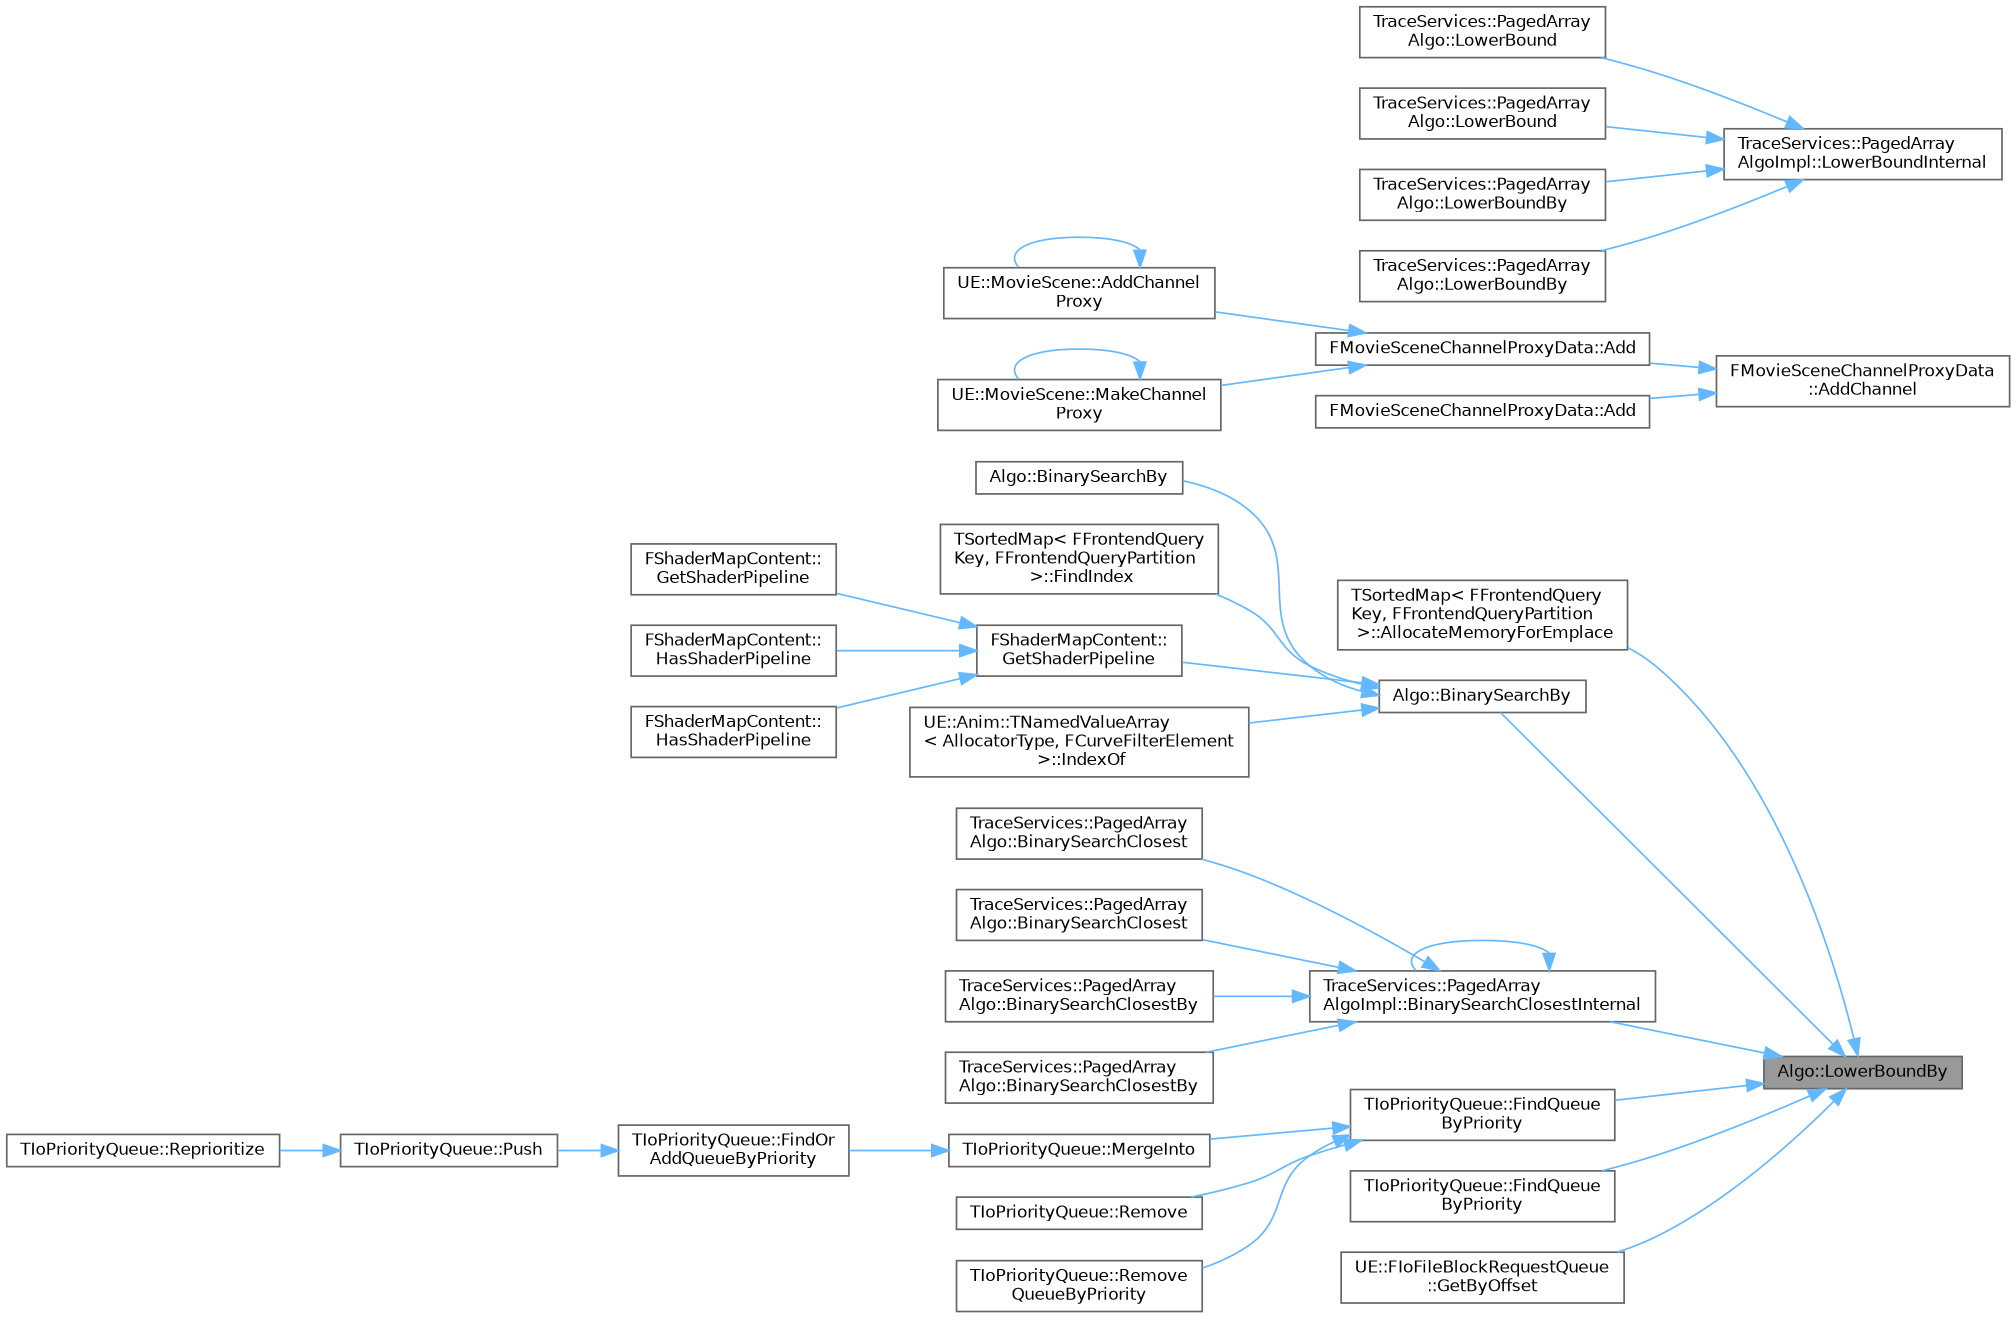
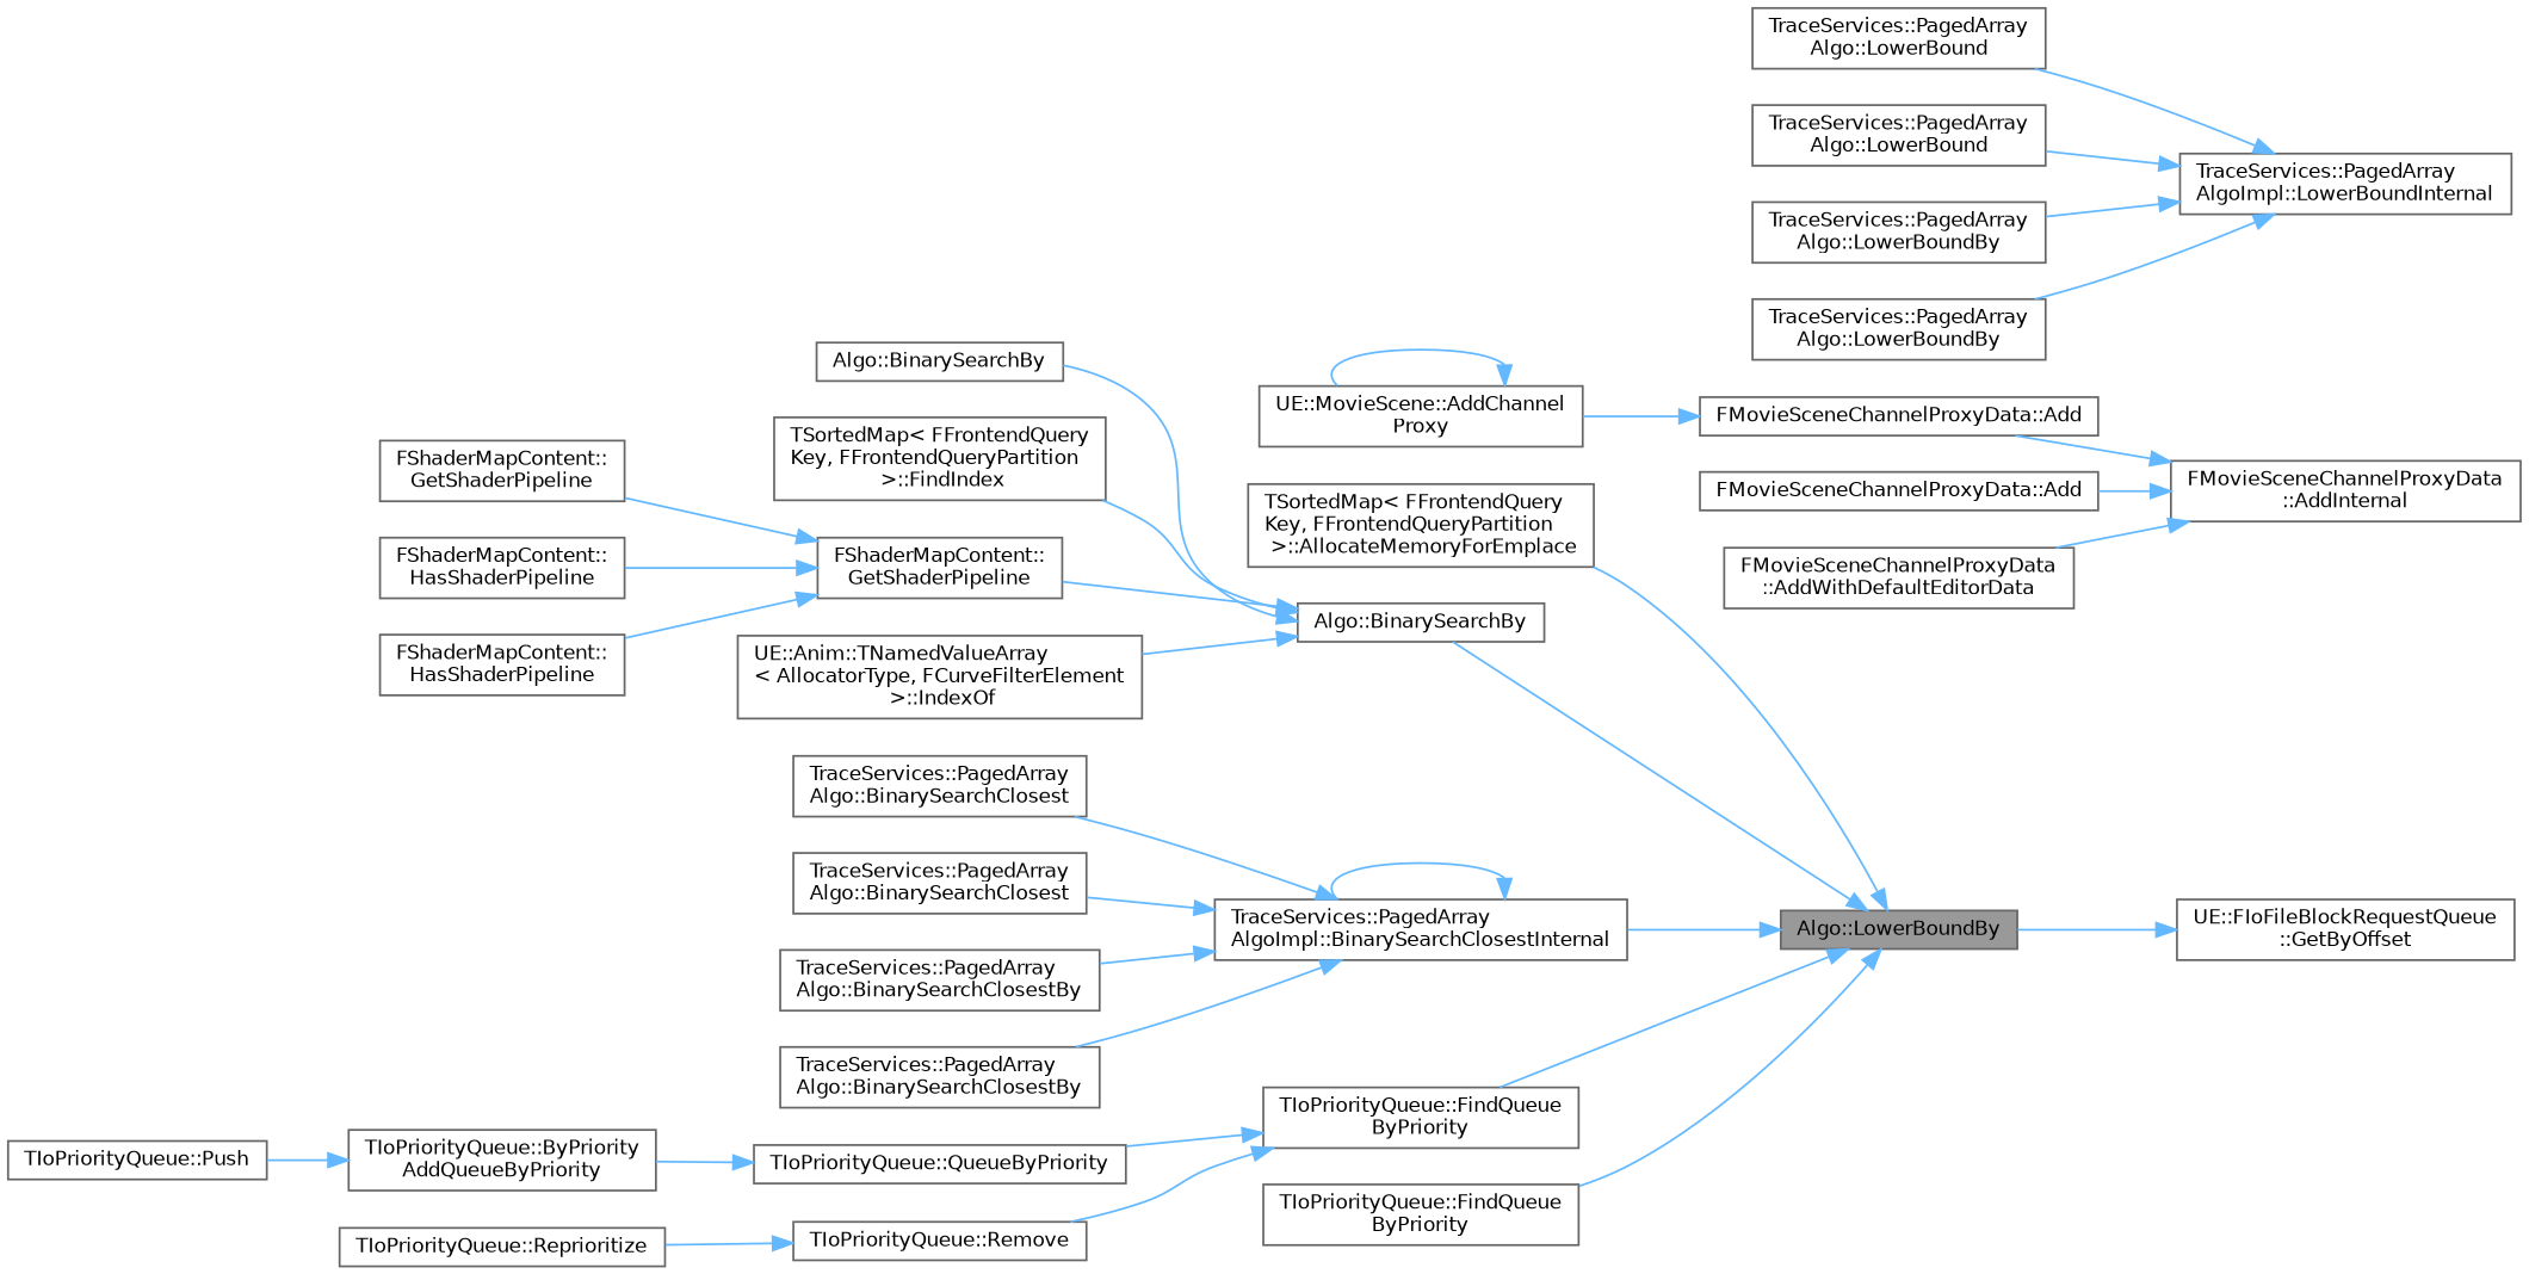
  digraph {
    rankdir=RL
    node [color=grey40 fillcolor=white fontname=Helvetica fontsize=10 shape=box style=filled]
    edge [color=steelblue1 dir=back fontname=Helvetica fontsize=10 labelfontname=Helvetica labelfontsize=10 style=solid]
    n1 [color=gray40 fillcolor=grey60 fontcolor=black height=0.2 label="Algo::LowerBoundBy" width=0.4]
    n2 [height=0.2 label="TSortedMap\< FFrontendQuery\lKey, FFrontendQueryPartition\l \>::AllocateMemoryForEmplace" width=0.4]
    n3 [height=0.2 label="Algo::BinarySearchBy" width=0.4]
    n4 [height=0.2 label="TraceServices::PagedArray\lAlgoImpl::BinarySearchClosestInternal" width=0.4]
    n5 [height=0.2 label="TIoPriorityQueue::FindQueue\lByPriority" width=0.4]
    n6 [height=0.2 label="TIoPriorityQueue::FindQueue\lByPriority" width=0.4]
    n7 [height=0.2 label="UE::FIoFileBlockRequestQueue\l::GetByOffset" width=0.4]
-   n8 [height=0.2 label="FMovieSceneChannelProxyData\l::AddChannel" width=0.4]
+   n8 [height=0.2 label="FMovieSceneChannelProxyData\l::AddInternal" width=0.4]
    n9 [height=0.2 label="FMovieSceneChannelProxyData::Add" width=0.4]
    n10 [height=0.2 label="FMovieSceneChannelProxyData::Add" width=0.4]
+   n11 [height=0.2 label="FMovieSceneChannelProxyData\l::AddWithDefaultEditorData" width=0.4]
    n12 [height=0.2 label="Algo::BinarySearchBy" width=0.4]
    n13 [height=0.2 label="TSortedMap\< FFrontendQuery\lKey, FFrontendQueryPartition\l \>::FindIndex" width=0.4]
    n14 [height=0.2 label="FShaderMapContent::\lGetShaderPipeline" width=0.4]
    n15 [height=0.2 label="UE::Anim::TNamedValueArray\l\< AllocatorType, FCurveFilterElement\l \>::IndexOf" width=0.4]
    n16 [height=0.2 label="TraceServices::PagedArray\lAlgo::BinarySearchClosest" width=0.4]
    n17 [height=0.2 label="TraceServices::PagedArray\lAlgo::BinarySearchClosest" width=0.4]
    n18 [height=0.2 label="TraceServices::PagedArray\lAlgo::BinarySearchClosestBy" width=0.4]
    n19 [height=0.2 label="TraceServices::PagedArray\lAlgo::BinarySearchClosestBy" width=0.4]
-   n20 [height=0.2 label="TIoPriorityQueue::FindOr\lAddQueueByPriority" width=0.4]
+   n20 [height=0.2 label="TIoPriorityQueue::ByPriority\lAddQueueByPriority" width=0.4]
    n21 [height=0.2 label="TIoPriorityQueue::Push" width=0.4]
-   n22 [height=0.2 label="TIoPriorityQueue::MergeInto" width=0.4]
+   n22 [height=0.2 label="TIoPriorityQueue::QueueByPriority" width=0.4]
    n23 [height=0.2 label="TIoPriorityQueue::Remove" width=0.4]
-   n24 [height=0.2 label="TIoPriorityQueue::Remove\lQueueByPriority" width=0.4]
    n25 [height=0.2 label="TraceServices::PagedArray\lAlgoImpl::LowerBoundInternal" width=0.4]
    n26 [height=0.2 label="TraceServices::PagedArray\lAlgo::LowerBound" width=0.4]
    n27 [height=0.2 label="TraceServices::PagedArray\lAlgo::LowerBound" width=0.4]
    n28 [height=0.2 label="TraceServices::PagedArray\lAlgo::LowerBoundBy" width=0.4]
    n29 [height=0.2 label="TraceServices::PagedArray\lAlgo::LowerBoundBy" width=0.4]
    n30 [height=0.2 label="UE::MovieScene::AddChannel\lProxy" width=0.4]
-   n31 [height=0.2 label="UE::MovieScene::MakeChannel\lProxy" width=0.4]
    n32 [height=0.2 label="FShaderMapContent::\lGetShaderPipeline" width=0.4]
    n33 [height=0.2 label="FShaderMapContent::\lHasShaderPipeline" width=0.4]
    n34 [height=0.2 label="FShaderMapContent::\lHasShaderPipeline" width=0.4]
    n35 [height=0.2 label="TIoPriorityQueue::Reprioritize" width=0.4]
    n1 -> n2
    n1 -> n3
    n1 -> n4
    n1 -> n5
    n1 -> n6
-   n1 -> n7
+   n7 -> n1
    n3 -> n12
    n3 -> n13
    n3 -> n14
    n3 -> n15
    n4 -> n4
    n4 -> n16
    n4 -> n17
    n4 -> n18
    n4 -> n19
    n5 -> n22
    n5 -> n23
-   n5 -> n24
    n8 -> n9
    n8 -> n10
+   n8 -> n11
    n9 -> n30
-   n9 -> n31
    n14 -> n32
    n14 -> n33
    n14 -> n34
    n20 -> n21
-   n21 -> n35
+   n23 -> n35
    n22 -> n20
    n25 -> n26
    n25 -> n27
    n25 -> n28
    n25 -> n29
    n30 -> n30
-   n31 -> n31
  }
